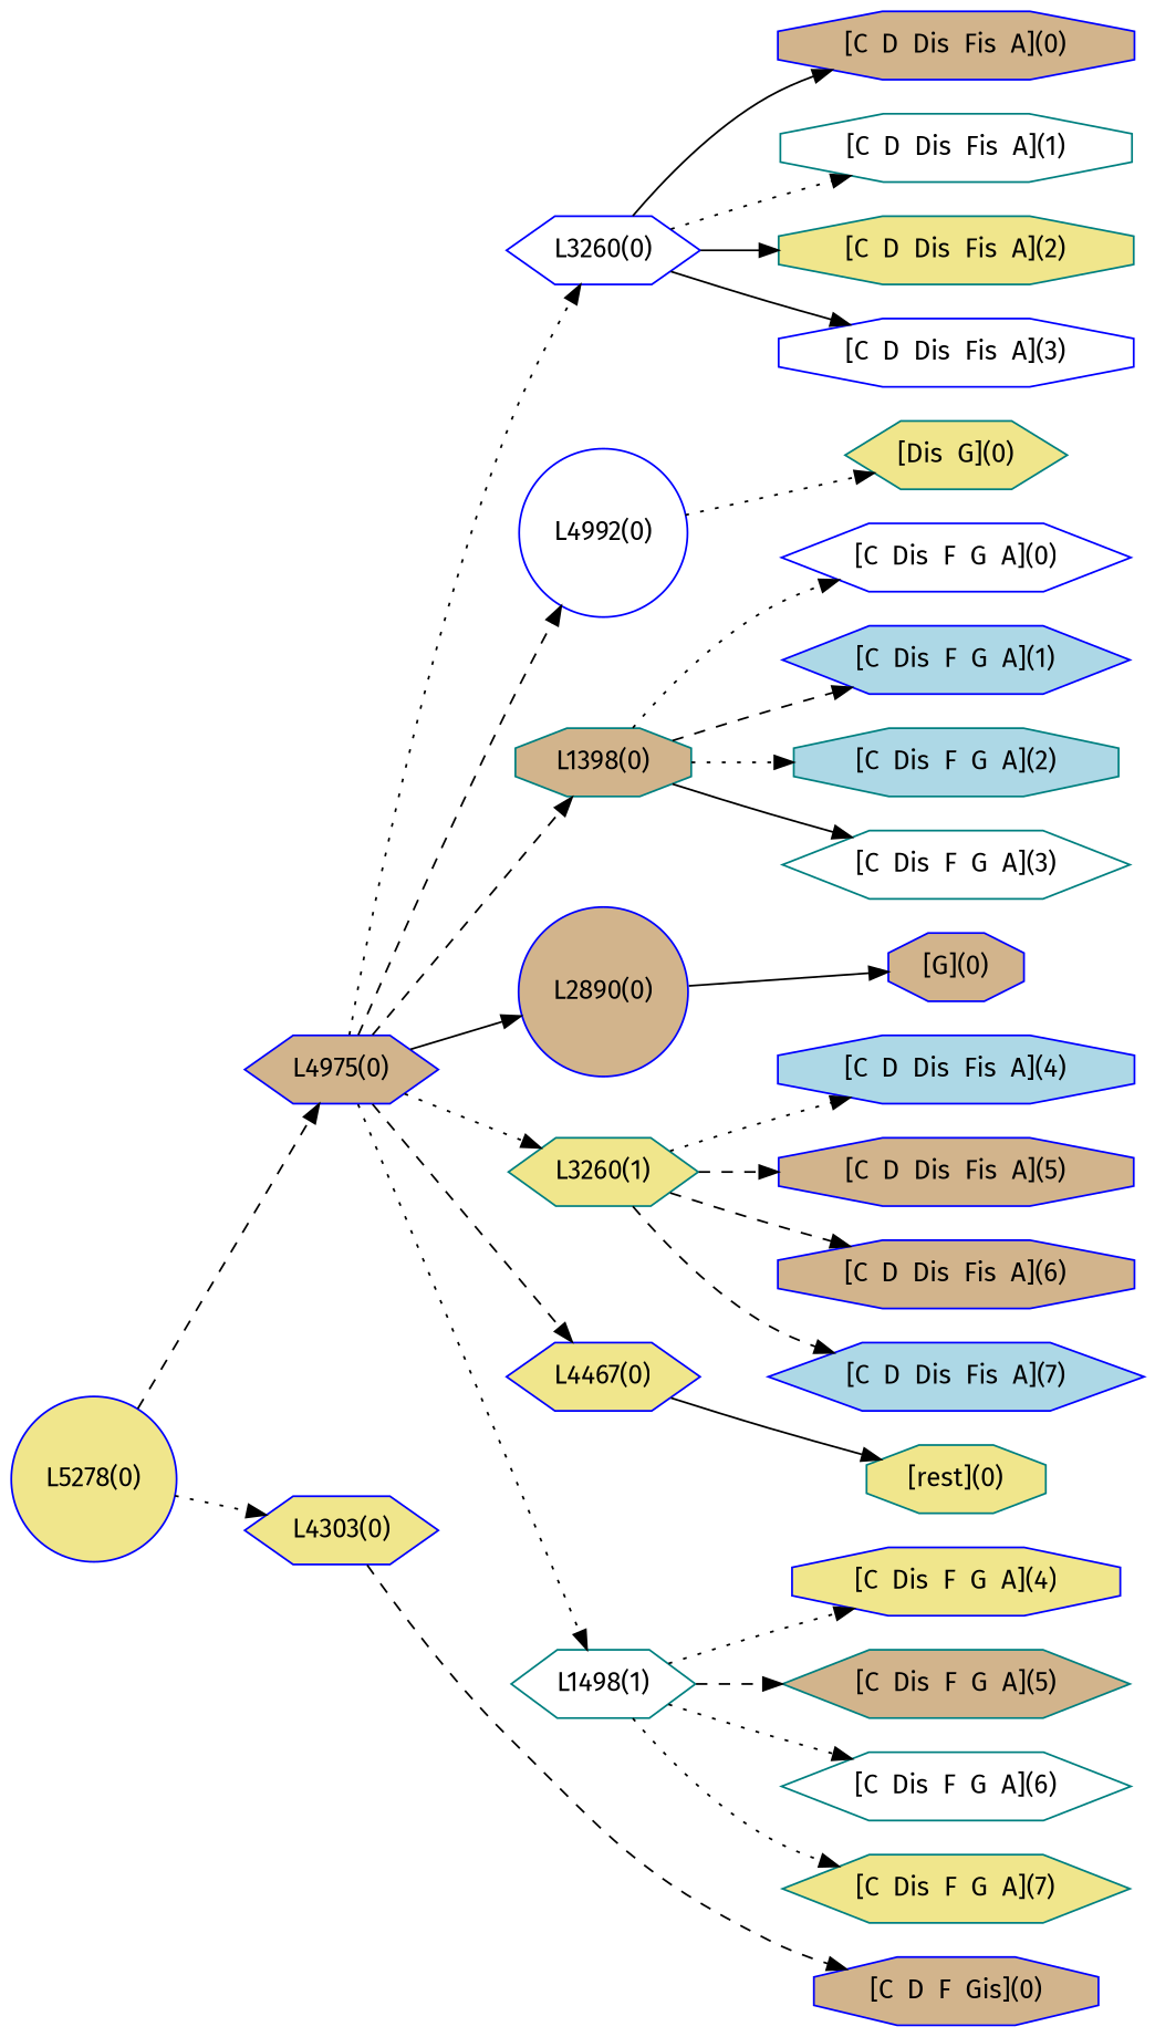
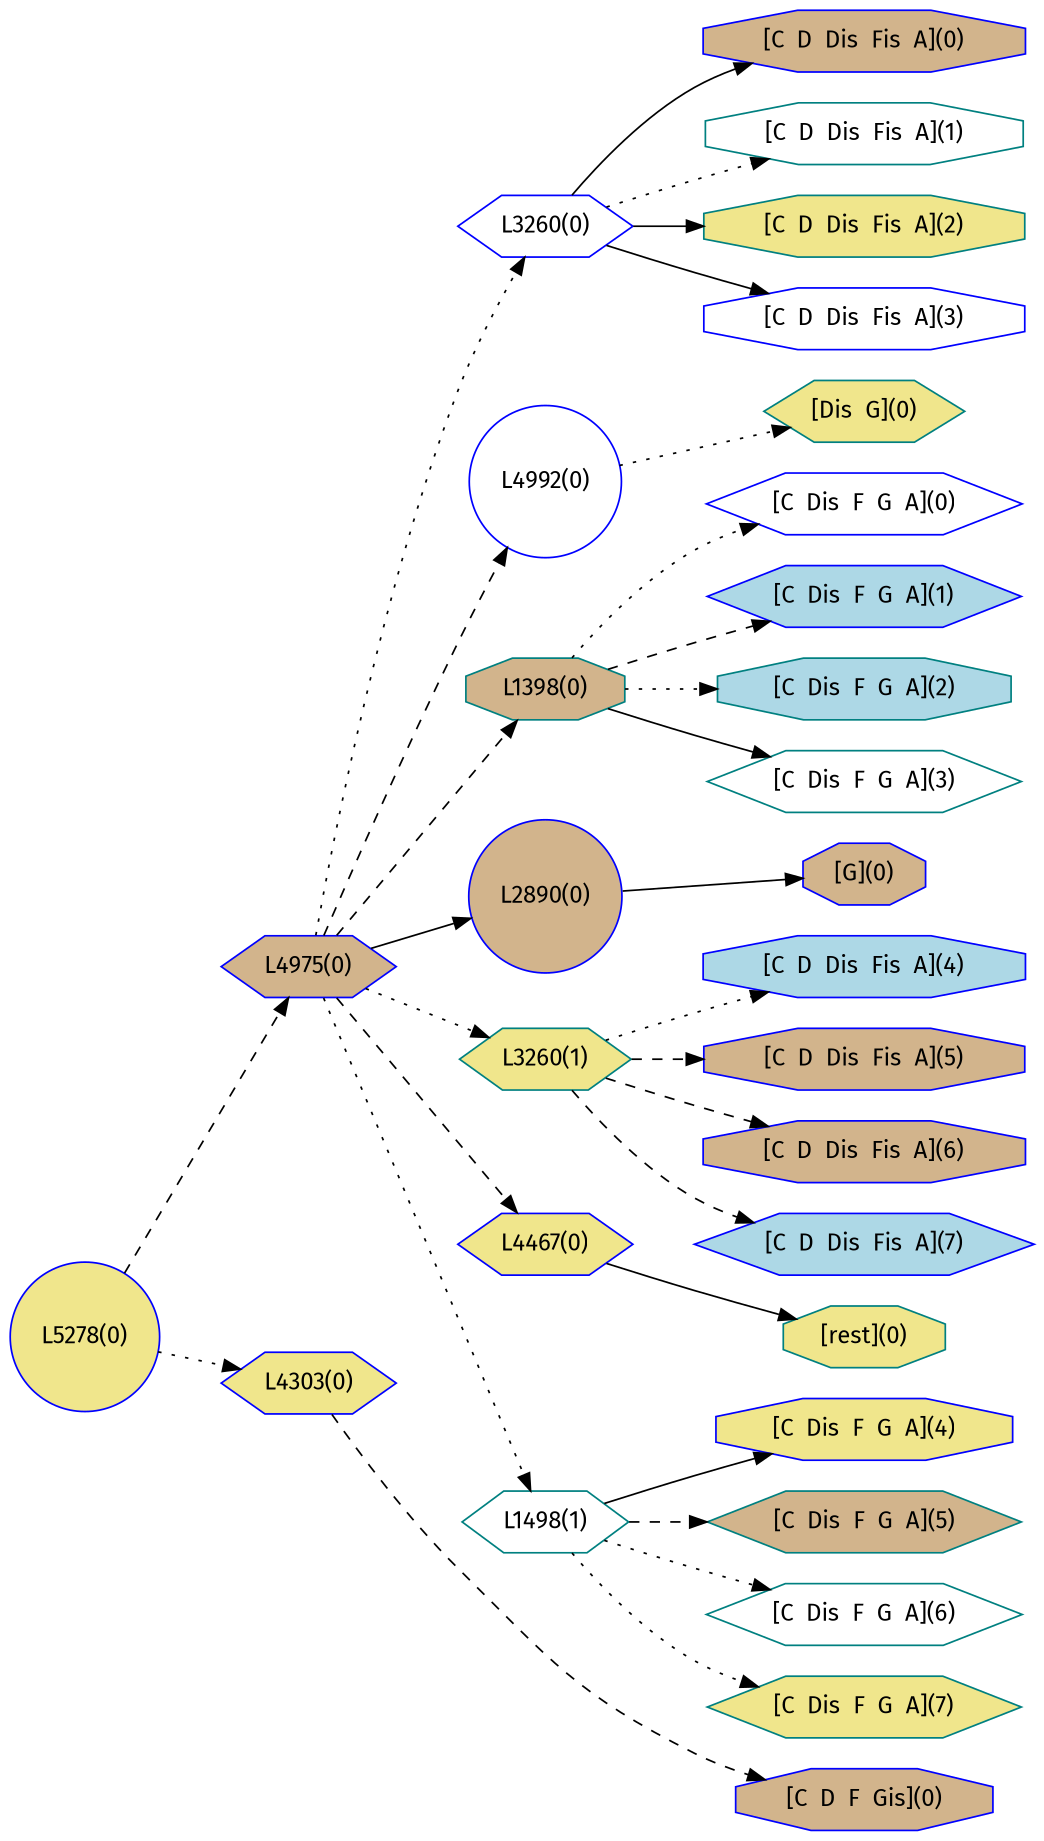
  digraph {
    fontname="Fira Sans"
    rankdir=LR
    node [color=blue fillcolor=khaki fontname="Fira Sans" shape=hexagon style=filled]
    edge [fontname="Fira Sans" style=dotted]
    "L5278(0)" [shape=circle]
    "L4975(0)" [fillcolor=tan]
    "L4303(0)"
    "L3260(0)" [fillcolor=white]
    "L4992(0)" [fillcolor=white shape=circle]
    n6 [color=teal fillcolor=tan label="L1398(0)" shape=octagon]
    "L2890(0)" [fillcolor=tan shape=circle]
    "L3260(1)" [color=teal]
    "L4467(0)"
    "L1498(1)" [color=teal fillcolor=white]
    "[C  D  Dis  Fis  A](0)" [fillcolor=tan shape=octagon]
    "[C  D  Dis  Fis  A](1)" [color=teal fillcolor=white shape=octagon]
    "[C  D  Dis  Fis  A](2)" [color=teal shape=octagon]
    "[C  D  Dis  Fis  A](3)" [fillcolor=white shape=octagon]
    "[Dis  G](0)" [color=teal]
    "[C  Dis  F  G  A](0)" [fillcolor=white]
    "[C  Dis  F  G  A](1)" [fillcolor=lightblue]
    "[C  Dis  F  G  A](2)" [color=teal fillcolor=lightblue shape=octagon]
    "[C  Dis  F  G  A](3)" [color=teal fillcolor=white]
    "[G](0)" [fillcolor=tan shape=octagon]
    "[C  D  Dis  Fis  A](4)" [fillcolor=lightblue shape=octagon]
    "[C  D  Dis  Fis  A](5)" [fillcolor=tan shape=octagon]
    "[C  D  Dis  Fis  A](6)" [fillcolor=tan shape=octagon]
    "[C  D  Dis  Fis  A](7)" [fillcolor=lightblue]
    "[rest](0)" [color=teal shape=octagon]
    "[C  Dis  F  G  A](4)" [shape=octagon]
    "[C  Dis  F  G  A](5)" [color=teal fillcolor=tan]
    "[C  Dis  F  G  A](6)" [color=teal fillcolor=white]
    "[C  Dis  F  G  A](7)" [color=teal]
    "[C  D  F  Gis](0)" [fillcolor=tan shape=octagon]
    subgraph sub_1 {
      rank=min
      "L5278(0)"
    }
    subgraph sub_2 {
      rank=same
      "L4975(0)"
      "L4303(0)"
    }
    subgraph sub_3 {
      rank=same
      "L3260(0)"
      "L4992(0)"
      n6
      "L2890(0)"
      "L3260(1)"
      "L4467(0)"
      "L1498(1)"
    }
    subgraph sub_4 {
      rank=max
      "[C  D  Dis  Fis  A](0)"
      "[C  D  Dis  Fis  A](1)"
      "[C  D  Dis  Fis  A](2)"
      "[C  D  Dis  Fis  A](3)"
      "[Dis  G](0)"
      "[C  Dis  F  G  A](0)"
      "[C  Dis  F  G  A](1)"
      "[C  Dis  F  G  A](2)"
      "[C  Dis  F  G  A](3)"
      "[G](0)"
      "[C  D  Dis  Fis  A](4)"
      "[C  D  Dis  Fis  A](5)"
      "[C  D  Dis  Fis  A](6)"
      "[C  D  Dis  Fis  A](7)"
      "[rest](0)"
      "[C  Dis  F  G  A](4)"
      "[C  Dis  F  G  A](5)"
      "[C  Dis  F  G  A](6)"
      "[C  Dis  F  G  A](7)"
      "[C  D  F  Gis](0)"
    }
    "L5278(0)" -> "L4975(0)" [style=dashed]
    "L5278(0)" -> "L4303(0)"
    "L4975(0)" -> "L3260(0)"
    "L4975(0)" -> "L4992(0)" [style=dashed]
    "L4975(0)" -> n6 [style=dashed]
    "L4975(0)" -> "L2890(0)" [style=solid]
    "L4975(0)" -> "L3260(1)"
    "L4975(0)" -> "L4467(0)" [style=dashed]
    "L4975(0)" -> "L1498(1)"
    "L4303(0)" -> "[C  D  F  Gis](0)" [style=dashed]
    "L3260(0)" -> "[C  D  Dis  Fis  A](0)" [style=solid]
    "L3260(0)" -> "[C  D  Dis  Fis  A](1)"
    "L3260(0)" -> "[C  D  Dis  Fis  A](2)" [style=solid]
    "L3260(0)" -> "[C  D  Dis  Fis  A](3)" [style=solid]
    "L4992(0)" -> "[Dis  G](0)"
    n6 -> "[C  Dis  F  G  A](0)"
    n6 -> "[C  Dis  F  G  A](1)" [style=dashed]
    n6 -> "[C  Dis  F  G  A](2)"
    n6 -> "[C  Dis  F  G  A](3)" [style=solid]
    "L2890(0)" -> "[G](0)" [style=solid]
    "L3260(1)" -> "[C  D  Dis  Fis  A](4)"
    "L3260(1)" -> "[C  D  Dis  Fis  A](5)" [style=dashed]
    "L3260(1)" -> "[C  D  Dis  Fis  A](6)" [style=dashed]
    "L3260(1)" -> "[C  D  Dis  Fis  A](7)" [style=dashed]
    "L4467(0)" -> "[rest](0)" [style=solid]
-   "L1498(1)" -> "[C  Dis  F  G  A](4)"
+   "L1498(1)" -> "[C  Dis  F  G  A](4)" [style=solid]
    "L1498(1)" -> "[C  Dis  F  G  A](5)" [style=dashed]
    "L1498(1)" -> "[C  Dis  F  G  A](6)"
    "L1498(1)" -> "[C  Dis  F  G  A](7)"
  }
